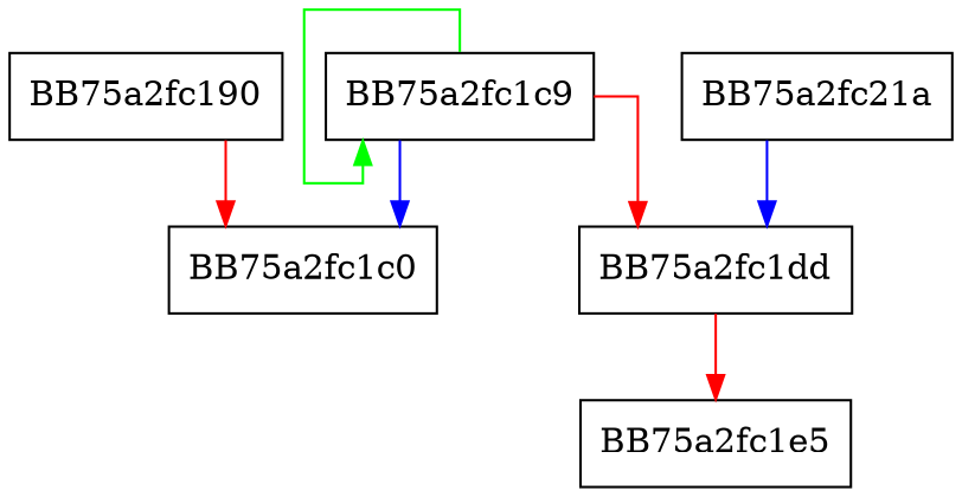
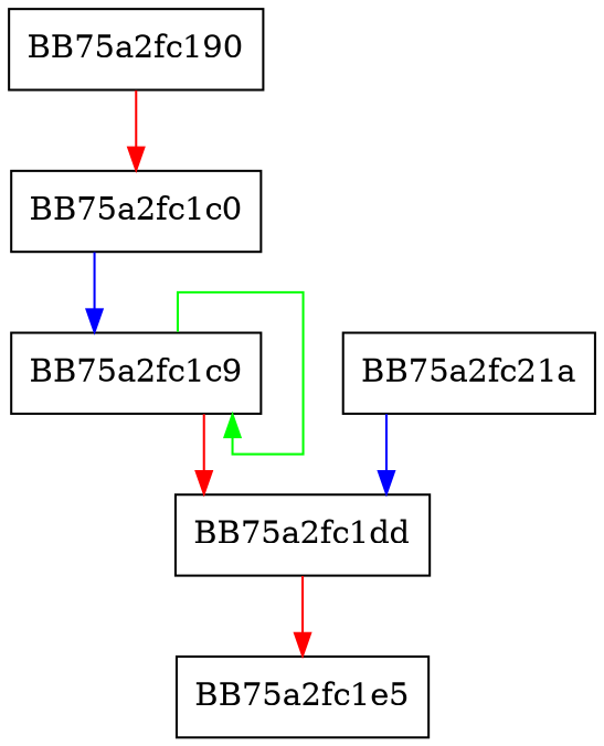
  digraph {
    splines=ortho
    node [shape=box]
    edge [color=red]
    BB75a2fc190
    BB75a2fc1c0
    BB75a2fc21a
    BB75a2fc1dd
    BB75a2fc1c9
    BB75a2fc1e5
    BB75a2fc190 -> BB75a2fc1c0
-   BB75a2fc1c9 -> BB75a2fc1c0 [color=blue]
+   BB75a2fc1c0 -> BB75a2fc1c9 [color=blue]
    BB75a2fc21a -> BB75a2fc1dd [color=blue]
    BB75a2fc1dd -> BB75a2fc1e5
    BB75a2fc1c9 -> BB75a2fc1dd
    BB75a2fc1c9 -> BB75a2fc1c9 [color=green]
  }
